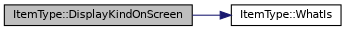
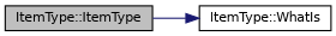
  digraph {
    rankdir=LR
    node [color=black fontname=Helvetica fontsize=10 shape=record style=filled]
-   n1 [fillcolor=grey75 fontcolor=black height=0.2 label="ItemType::DisplayKindOnScreen" width=0.4]
+   n1 [fillcolor=grey75 fontcolor=black height=0.2 label="ItemType::ItemType" width=0.4]
    n2 [fillcolor=white height=0.2 label="ItemType::WhatIs" width=0.4]
    n1 -> n2 [color=midnightblue fontname=Helvetica fontsize=10 labelfontname=Helvetica labelfontsize=10 style=solid]
  }
